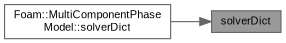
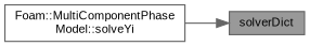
  digraph {
    rankdir=RL
    fontname="Liberation Sans"
    node [fontname="Liberation Sans" fontsize=10 shape=box style=filled]
    n1 [color=gray40 fillcolor=grey60 fontcolor=black height=0.2 label=solverDict width=0.4]
-   n2 [color=grey40 fillcolor=white height=0.2 label="Foam::MultiComponentPhase\lModel::solverDict" width=0.4]
+   n2 [color=grey40 fillcolor=white height=0.2 label="Foam::MultiComponentPhase\lModel::solveYi" width=0.4]
    n1 -> n2 [color=gray40 dir=back fontname="Liberation Sans" fontsize=10 labelfontname=Helvetica labelfontsize=10 style=solid]
  }
